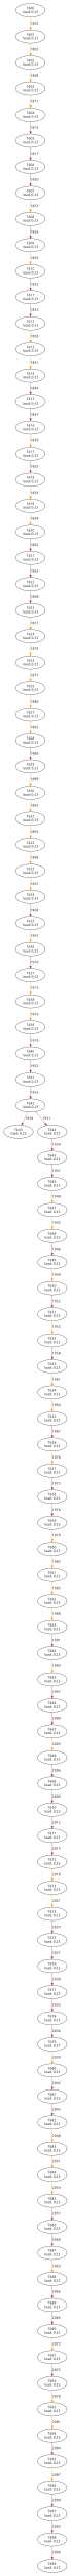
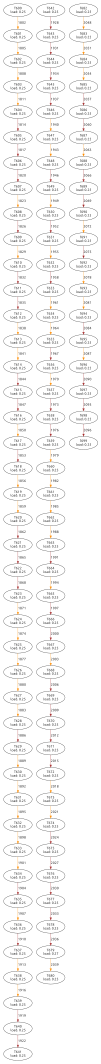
  digraph {
    fontname=Ubuntu
    node [fontname=Ubuntu]
    edge [color=brown fontname=Ubuntu]
    n1 [label="T600\n load: 0.25"]
    n2 [label="T601\n load: 0.25"]
    n3 [label="T602\n load: 0.25"]
    n4 [label="T603\n load: 0.25"]
    n5 [label="T604\n load: 0.25"]
    n6 [label="T605\n load: 0.25"]
    n7 [label="T606\n load: 0.25"]
    n8 [label="T607\n load: 0.25"]
    n9 [label="T608\n load: 0.25"]
    n10 [label="T609\n load: 0.25"]
    n11 [label="T610\n load: 0.25"]
    n12 [label="T611\n load: 0.25"]
    n13 [label="T612\n load: 0.25"]
    n14 [label="T613\n load: 0.25"]
    n15 [label="T614\n load: 0.25"]
    n16 [label="T615\n load: 0.25"]
    n17 [label="T616\n load: 0.25"]
    n18 [label="T617\n load: 0.25"]
    n19 [label="T618\n load: 0.25"]
    n20 [label="T619\n load: 0.25"]
    n21 [label="T620\n load: 0.25"]
    n22 [label="T621\n load: 0.25"]
    n23 [label="T622\n load: 0.25"]
    n24 [label="T623\n load: 0.25"]
    n25 [label="T624\n load: 0.25"]
    n26 [label="T625\n load: 0.25"]
    n27 [label="T626\n load: 0.25"]
    n28 [label="T627\n load: 0.25"]
    n29 [label="T628\n load: 0.25"]
    n30 [label="T629\n load: 0.25"]
    n31 [label="T630\n load: 0.25"]
    n32 [label="T631\n load: 0.25"]
    n33 [label="T632\n load: 0.25"]
    n34 [label="T633\n load: 0.25"]
    n35 [label="T634\n load: 0.25"]
    n36 [label="T635\n load: 0.25"]
    n37 [label="T636\n load: 0.25"]
    n38 [label="T637\n load: 0.25"]
    n39 [label="T638\n load: 0.25"]
    n40 [label="T639\n load: 0.25"]
    n41 [label="T640\n load: 0.25"]
    n42 [label="T641\n load: 0.25"]
    n43 [label="T642\n load: 0.25"]
    n44 [label="T643\n load: 0.25"]
    n45 [label="T644\n load: 0.25"]
    n46 [label="T645\n load: 0.25"]
    n47 [label="T646\n load: 0.25"]
    n48 [label="T647\n load: 0.25"]
    n49 [label="T648\n load: 0.25"]
    n50 [label="T649\n load: 0.25"]
    n51 [label="T650\n load: 0.25"]
    n52 [label="T651\n load: 0.25"]
    n53 [label="T652\n load: 0.25"]
    n54 [label="T653\n load: 0.25"]
    n55 [label="T654\n load: 0.25"]
    n56 [label="T655\n load: 0.25"]
    n57 [label="T656\n load: 0.25"]
    n58 [label="T657\n load: 0.25"]
    n59 [label="T658\n load: 0.25"]
    n60 [label="T659\n load: 0.25"]
    n61 [label="T660\n load: 0.25"]
    n62 [label="T661\n load: 0.25"]
    n63 [label="T662\n load: 0.25"]
    n64 [label="T663\n load: 0.25"]
    n65 [label="T664\n load: 0.25"]
    n66 [label="T665\n load: 0.25"]
    n67 [label="T666\n load: 0.25"]
    n68 [label="T667\n load: 0.25"]
    n69 [label="T668\n load: 0.25"]
    n70 [label="T669\n load: 0.25"]
    n71 [label="T670\n load: 0.25"]
    n72 [label="T671\n load: 0.25"]
    n73 [label="T672\n load: 0.25"]
    n74 [label="T673\n load: 0.25"]
    n75 [label="T674\n load: 0.25"]
    n76 [label="T675\n load: 0.25"]
    n77 [label="T676\n load: 0.25"]
    n78 [label="T677\n load: 0.25"]
    n79 [label="T678\n load: 0.25"]
    n80 [label="T679\n load: 0.27"]
    n81 [label="T680\n load: 0.25"]
-   n82 [label="T681\n load: 0.25"]
    n83 [label="T682\n load: 0.25"]
    n84 [label="T683\n load: 0.25"]
    n85 [label="T684\n load: 0.25"]
    n86 [label="T685\n load: 0.25"]
    n87 [label="T686\n load: 0.25"]
    n88 [label="T687\n load: 0.25"]
    n89 [label="T688\n load: 0.25"]
    n90 [label="T689\n load: 0.25"]
    n91 [label="T690\n load: 0.25"]
    n92 [label="T691\n load: 0.25"]
    n93 [label="T692\n load: 0.25"]
    n94 [label="T693\n load: 0.25"]
    n95 [label="T694\n load: 0.25"]
    n96 [label="T695\n load: 0.25"]
    n97 [label="T696\n load: 0.25"]
    n98 [label="T697\n load: 0.25"]
    n99 [label="T698\n load: 0.25"]
    n100 [label="T699\n load: 0.25"]
    n1 -> n2 [color=darkorange label=1802]
    n2 -> n3 [color=darkorange label=1805]
    n3 -> n4 [color=darkorange label=1808]
    n4 -> n5 [color=darkorange label=1811]
    n5 -> n6 [label=1814]
    n6 -> n7 [label=1817]
    n7 -> n8 [label=1820]
    n8 -> n9 [color=darkorange label=1823]
    n9 -> n10 [label=1826]
    n10 -> n11 [color=darkorange label=1829]
    n11 -> n12 [label=1832]
    n12 -> n13 [label=1835]
    n13 -> n14 [color=darkorange label=1838]
    n14 -> n15 [color=darkorange label=1841]
    n15 -> n16 [label=1844]
    n16 -> n17 [label=1847]
    n17 -> n18 [color=darkorange label=1850]
    n18 -> n19 [label=1853]
    n19 -> n20 [color=darkorange label=1856]
    n20 -> n21 [color=darkorange label=1859]
    n21 -> n22 [label=1862]
    n22 -> n23 [label=1865]
    n23 -> n24 [label=1868]
    n24 -> n25 [color=darkorange label=1871]
    n25 -> n26 [color=darkorange label=1874]
    n26 -> n27 [color=darkorange label=1877]
    n27 -> n28 [color=darkorange label=1880]
    n28 -> n29 [color=darkorange label=1883]
    n29 -> n30 [label=1886]
    n30 -> n31 [color=darkorange label=1889]
    n31 -> n32 [color=darkorange label=1892]
    n32 -> n33 [color=darkorange label=1895]
    n33 -> n34 [color=darkorange label=1898]
    n34 -> n35 [color=darkorange label=1901]
    n35 -> n36 [label=1904]
    n36 -> n37 [color=darkorange label=1907]
    n37 -> n38 [label=1910]
    n38 -> n39 [color=darkorange label=1913]
    n39 -> n40 [color=darkorange label=1916]
    n40 -> n41 [label=1919]
    n41 -> n42 [label=1922]
-   n42 -> n43 [label=1925]
    n43 -> n44 [label=1928]
-   n43 -> n45 [label=1931]
+   n44 -> n45 [label=1931]
    n45 -> n46 [label=1934]
    n46 -> n47 [label=1937]
    n47 -> n48 [color=darkorange label=1940]
    n48 -> n49 [color=darkorange label=1943]
    n49 -> n50 [label=1946]
    n50 -> n51 [color=darkorange label=1949]
    n51 -> n52 [label=1952]
    n52 -> n53 [color=darkorange label=1955]
    n53 -> n54 [label=1958]
    n54 -> n55 [color=darkorange label=1961]
    n55 -> n56 [color=darkorange label=1964]
    n56 -> n57 [label=1967]
    n57 -> n58 [color=darkorange label=1970]
    n58 -> n59 [label=1973]
    n59 -> n60 [label=1976]
    n60 -> n61 [color=darkorange label=1979]
    n61 -> n62 [color=darkorange label=1982]
    n62 -> n63 [color=darkorange label=1985]
    n63 -> n64 [color=darkorange label=1988]
    n64 -> n65 [label=1991]
    n65 -> n66 [color=darkorange label=1994]
    n66 -> n67 [label=1997]
    n67 -> n68 [label=2000]
    n68 -> n69 [color=darkorange label=2003]
    n69 -> n70 [label=2006]
    n70 -> n71 [label=2009]
    n71 -> n72 [label=2012]
    n72 -> n73 [label=2015]
    n73 -> n74 [color=darkorange label=2018]
    n74 -> n75 [color=darkorange label=2021]
    n75 -> n76 [label=2024]
    n76 -> n77 [label=2027]
    n77 -> n78 [label=2030]
    n78 -> n79 [label=2033]
    n79 -> n80 [label=2036]
    n80 -> n81 [color=darkorange label=2039]
-   n81 -> n82 [label=2042]
-   n82 -> n83 [label=2045]
    n83 -> n84 [color=darkorange label=2048]
    n84 -> n85 [color=darkorange label=2051]
    n85 -> n86 [color=darkorange label=2054]
    n86 -> n87 [label=2057]
    n87 -> n88 [label=2060]
    n88 -> n89 [color=darkorange label=2063]
    n89 -> n90 [label=2066]
    n90 -> n91 [label=2069]
    n91 -> n92 [color=darkorange label=2072]
    n92 -> n93 [label=2075]
    n93 -> n94 [color=darkorange label=2078]
    n94 -> n95 [color=darkorange label=2081]
    n95 -> n96 [label=2084]
    n96 -> n97 [color=darkorange label=2087]
    n97 -> n98 [label=2090]
    n98 -> n99 [label=2093]
    n99 -> n100 [label=2096]
  }
